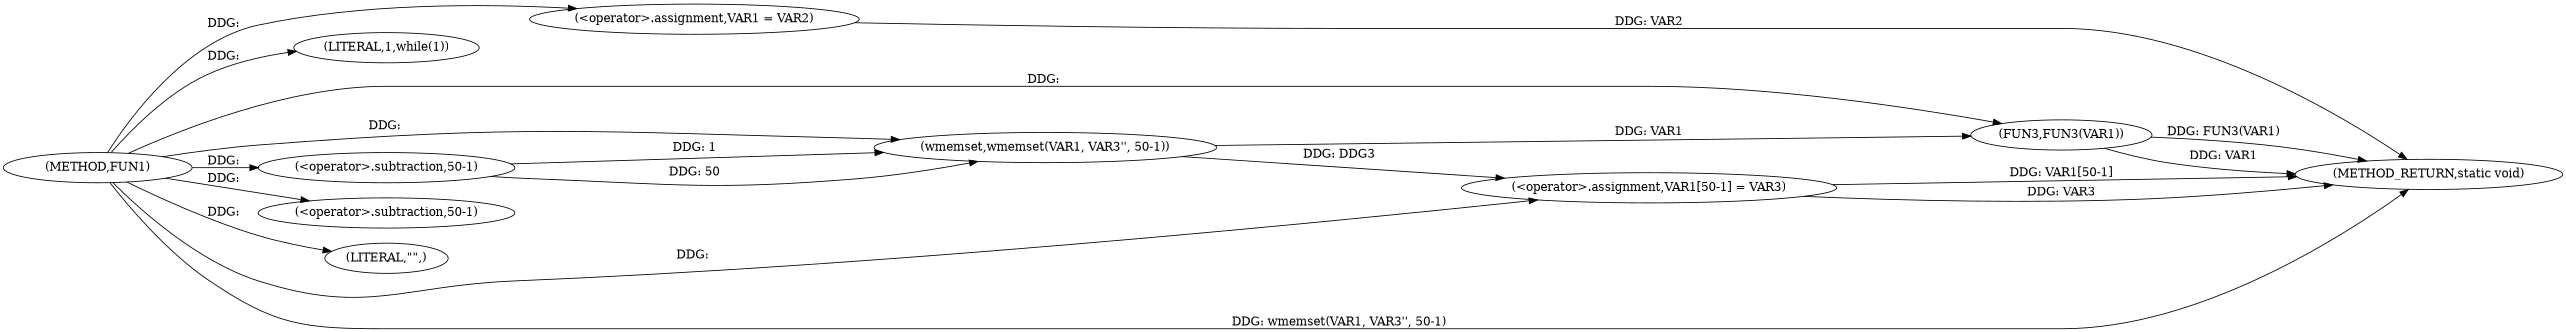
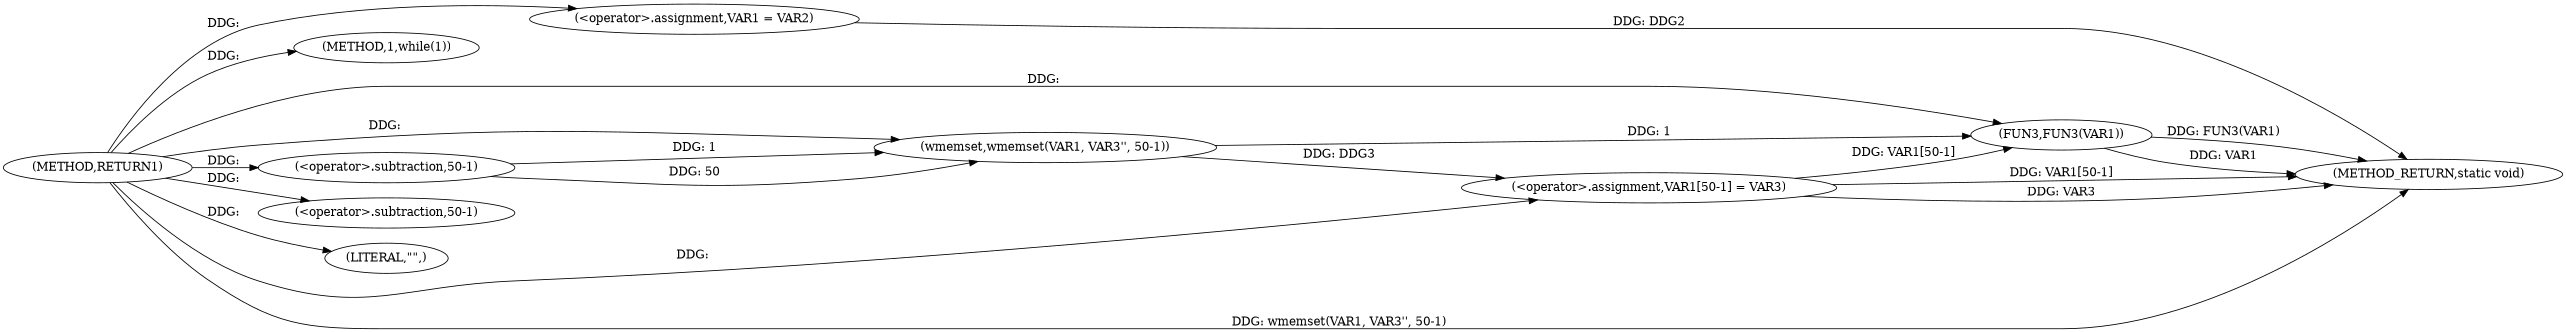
  digraph {
    rankdir=LR
-   n1 [label="(METHOD,FUN1)"]
+   n1 [label="(METHOD,RETURN1)"]
    n2 [label="(<operator>.assignment,VAR1 = VAR2)"]
-   n3 [label="(LITERAL,1,while(1))"]
+   n3 [label="(METHOD,1,while(1))"]
    n4 [label="(wmemset,wmemset(VAR1, VAR3'', 50-1))"]
    n5 [label="(<operator>.subtraction,50-1)"]
    n6 [label="(<operator>.assignment,VAR1[50-1] = VAR3)"]
    n7 [label="(<operator>.subtraction,50-1)"]
    n8 [label="(LITERAL,\"\",)"]
    n9 [label="(FUN3,FUN3(VAR1))"]
    n10 [label="(METHOD_RETURN,static void)"]
    n1 -> n2 [label="DDG: "]
    n1 -> n3 [label="DDG: "]
    n1 -> n4 [label="DDG: "]
    n1 -> n5 [label="DDG: "]
    n1 -> n6 [label="DDG: "]
    n1 -> n7 [label="DDG: "]
    n1 -> n8 [label="DDG: "]
    n1 -> n9 [label="DDG: "]
    n1 -> n10 [label="DDG: wmemset(VAR1, VAR3'', 50-1)"]
-   n2 -> n10 [label="DDG: VAR2"]
+   n2 -> n10 [label="DDG: DDG2"]
    n4 -> n6 [label="DDG: DDG3"]
-   n4 -> n9 [label="DDG: VAR1"]
+   n4 -> n9 [label="DDG: 1"]
    n5 -> n4 [label="DDG: 50"]
    n5 -> n4 [label="DDG: 1"]
+   n6 -> n9 [label="DDG: VAR1[50-1]"]
    n6 -> n10 [label="DDG: VAR1[50-1]"]
    n6 -> n10 [label="DDG: VAR3"]
    n9 -> n10 [label="DDG: FUN3(VAR1)"]
    n9 -> n10 [label="DDG: VAR1"]
  }
